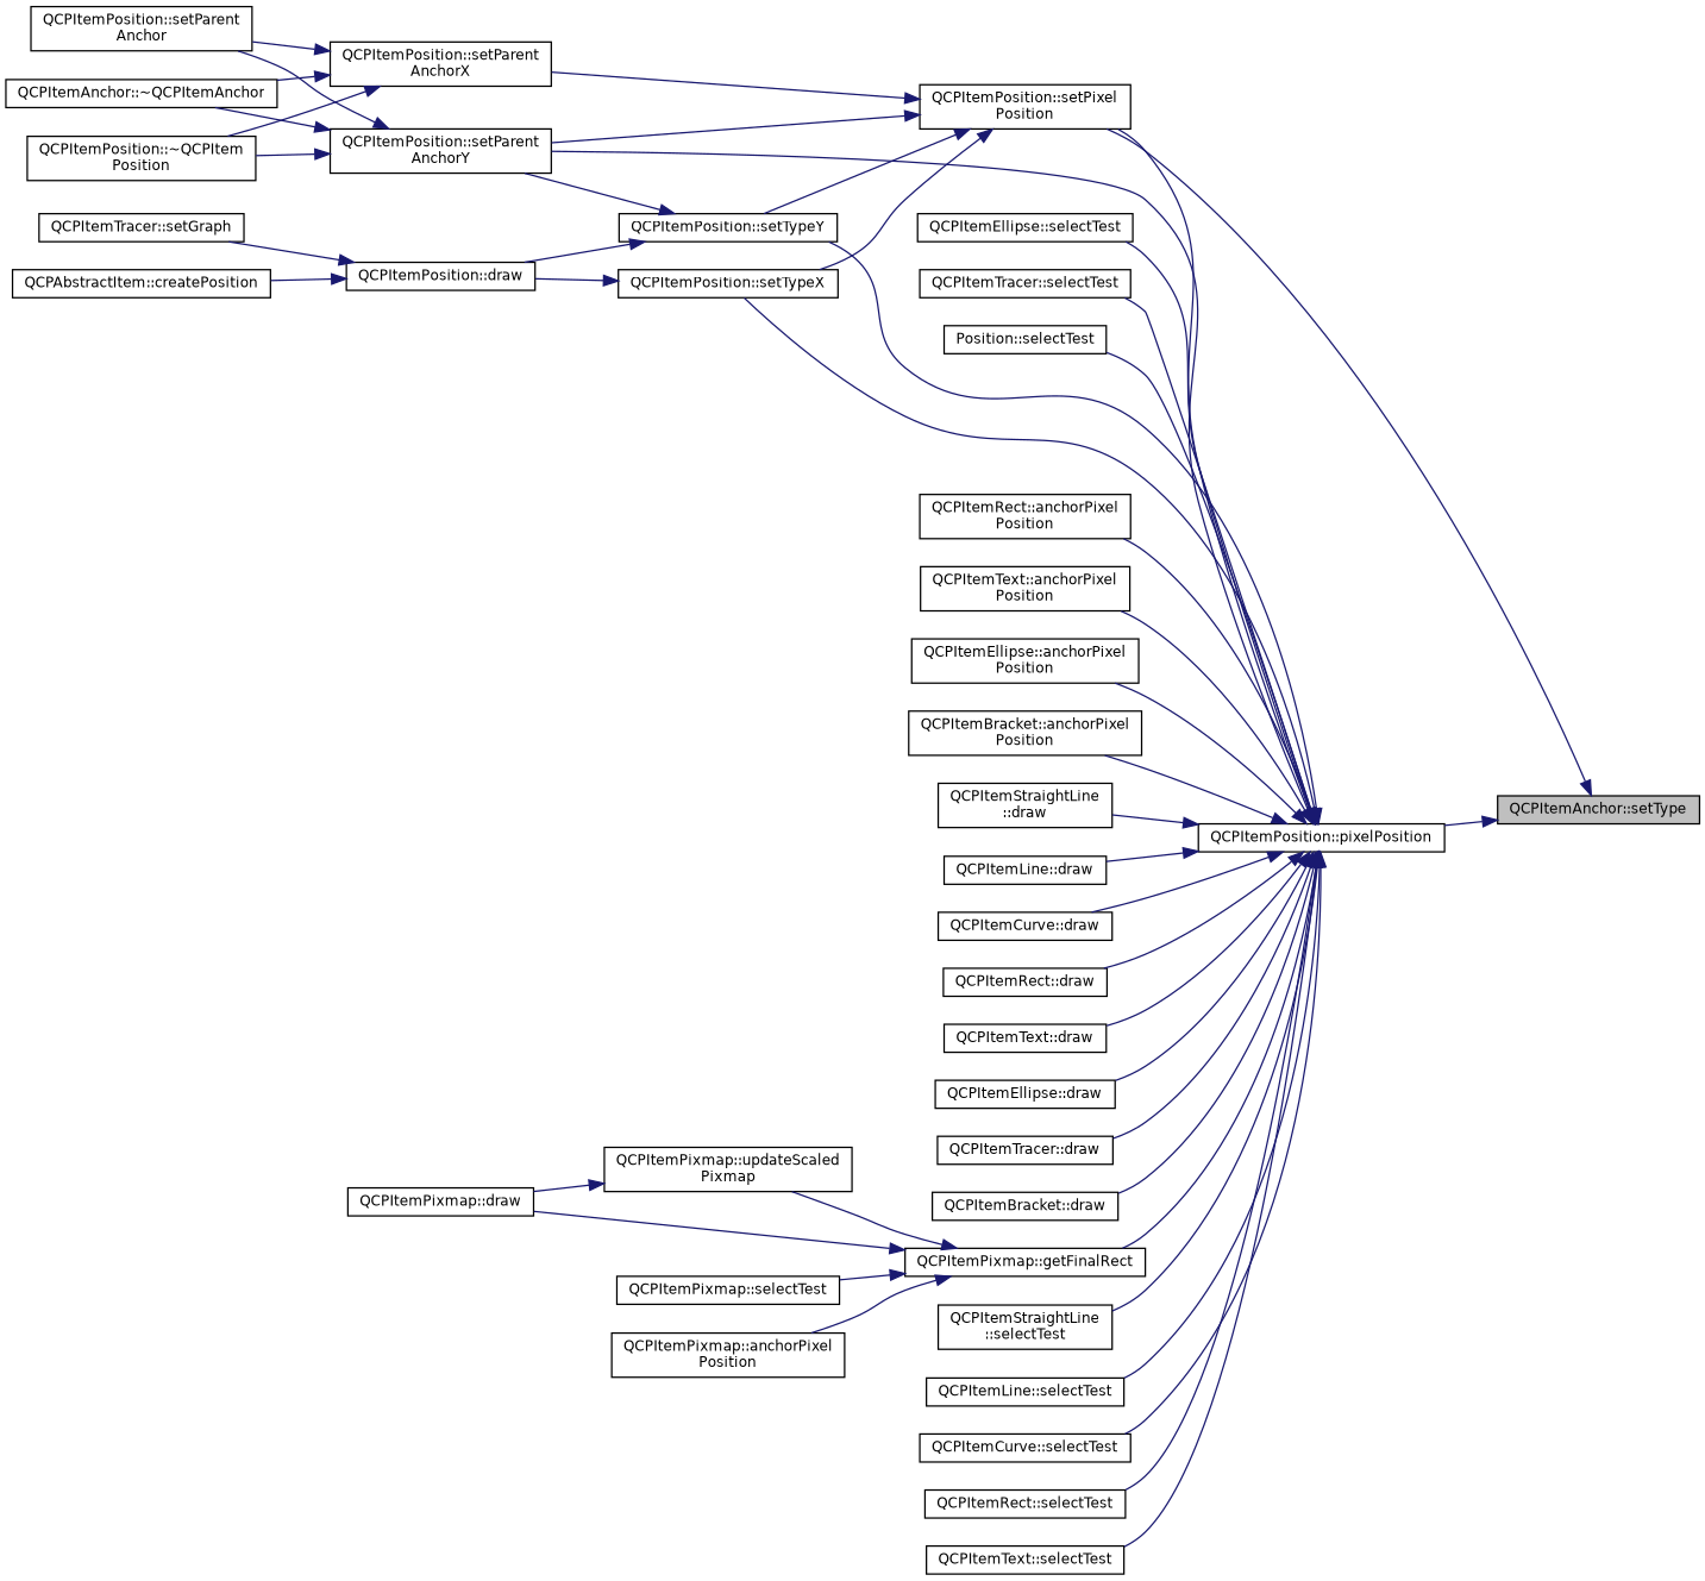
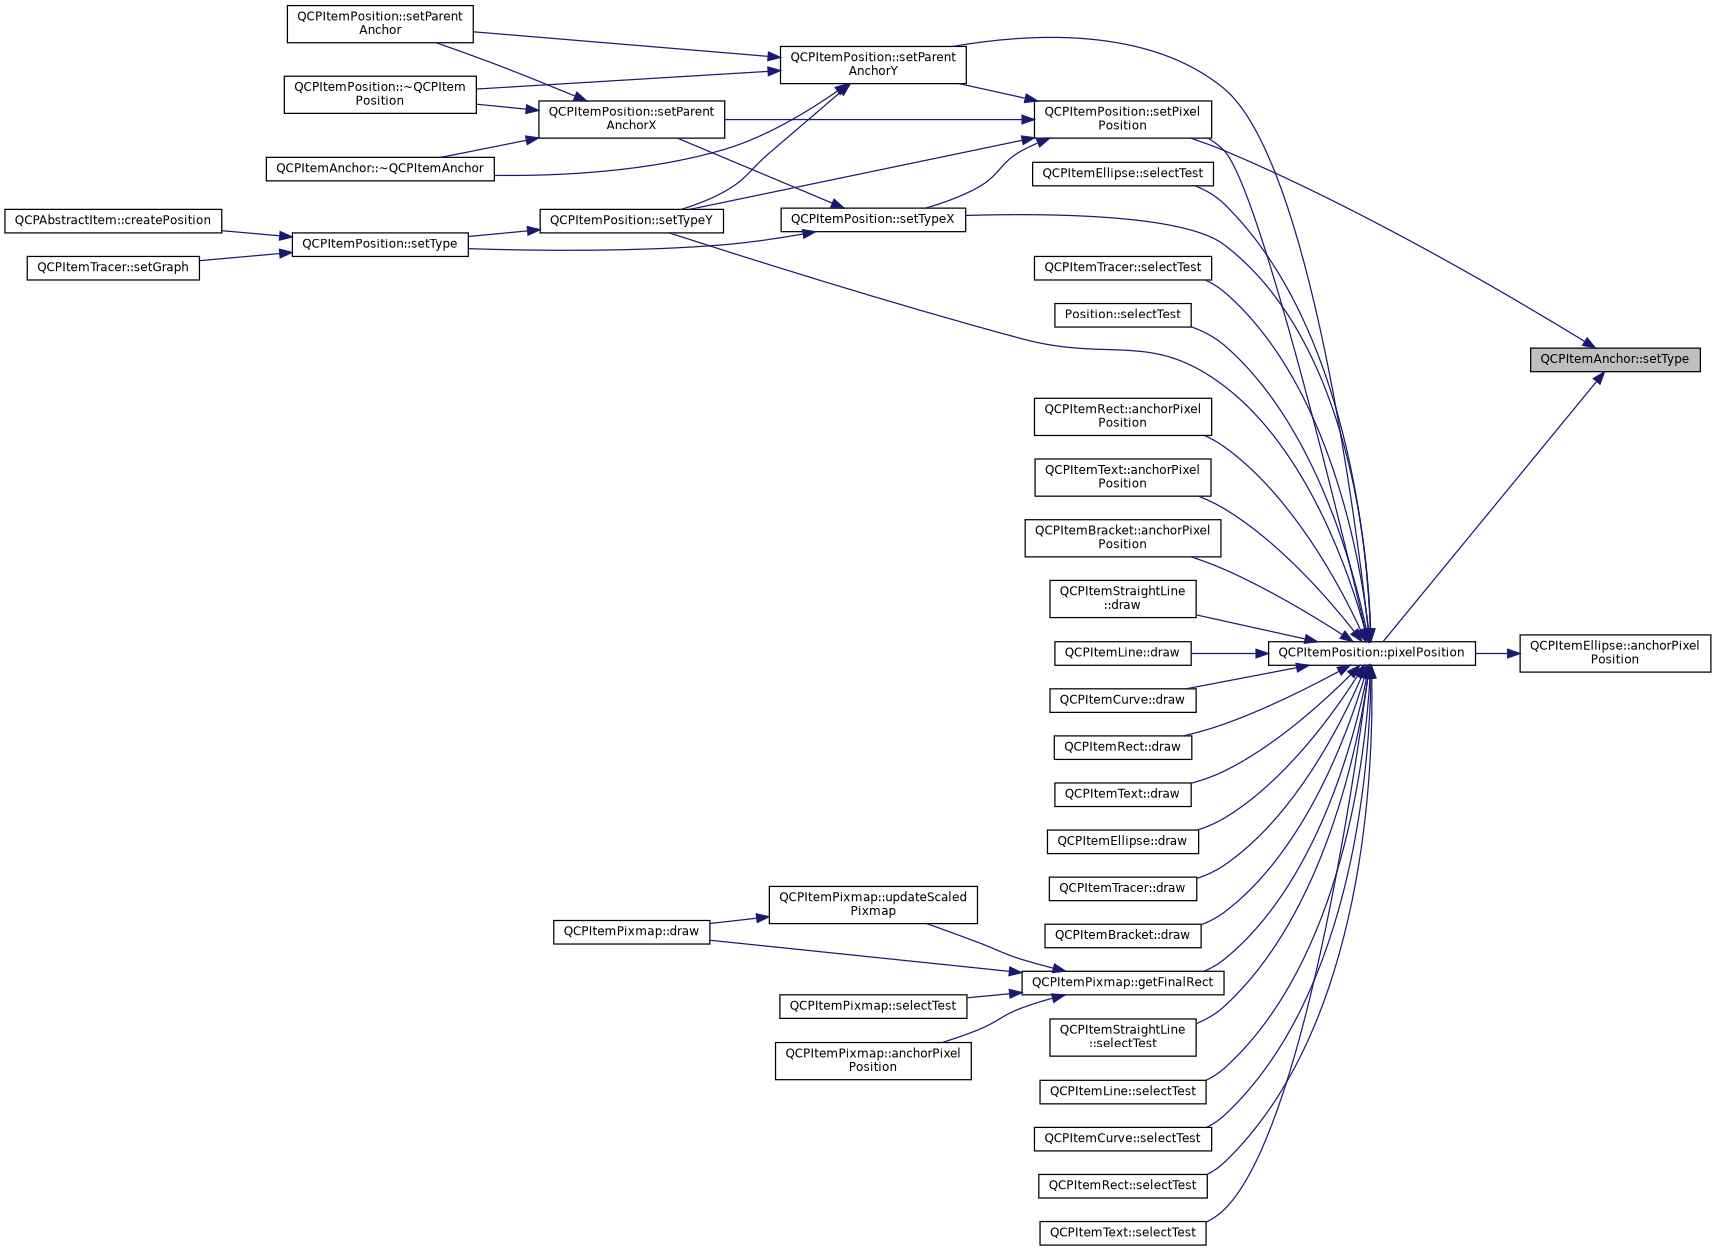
  digraph {
    rankdir=RL
    node [color=black fillcolor=white fontname=Helvetica fontsize=10 shape=record style=filled]
    edge [color=midnightblue dir=back fontname=Helvetica fontsize=10 labelfontname=Helvetica labelfontsize=10 style=solid]
    n1 [fillcolor=grey75 fontcolor=black height=0.2 label="QCPItemAnchor::setType" width=0.4]
    n2 [height=0.2 label="QCPItemPosition::pixelPosition" width=0.4]
    n3 [height=0.2 label="QCPItemPosition::setPixel\lPosition" width=0.4]
    n4 [height=0.2 label="QCPItemRect::anchorPixel\lPosition" width=0.4]
    n5 [height=0.2 label="QCPItemText::anchorPixel\lPosition" width=0.4]
    n6 [height=0.2 label="QCPItemEllipse::anchorPixel\lPosition" width=0.4]
    n7 [height=0.2 label="QCPItemBracket::anchorPixel\lPosition" width=0.4]
    n8 [height=0.2 label="QCPItemStraightLine\l::draw" width=0.4]
    n9 [height=0.2 label="QCPItemLine::draw" width=0.4]
    n10 [height=0.2 label="QCPItemCurve::draw" width=0.4]
    n11 [height=0.2 label="QCPItemRect::draw" width=0.4]
    n12 [height=0.2 label="QCPItemText::draw" width=0.4]
    n13 [height=0.2 label="QCPItemEllipse::draw" width=0.4]
    n14 [height=0.2 label="QCPItemTracer::draw" width=0.4]
    n15 [height=0.2 label="QCPItemBracket::draw" width=0.4]
    n16 [height=0.2 label="QCPItemPixmap::getFinalRect" width=0.4]
    n17 [height=0.2 label="QCPItemStraightLine\l::selectTest" width=0.4]
    n18 [height=0.2 label="QCPItemLine::selectTest" width=0.4]
    n19 [height=0.2 label="QCPItemCurve::selectTest" width=0.4]
    n20 [height=0.2 label="QCPItemRect::selectTest" width=0.4]
    n21 [height=0.2 label="QCPItemText::selectTest" width=0.4]
    n22 [height=0.2 label="QCPItemEllipse::selectTest" width=0.4]
    n23 [height=0.2 label="QCPItemTracer::selectTest" width=0.4]
    n24 [height=0.2 label="Position::selectTest" width=0.4]
    n25 [height=0.2 label="QCPItemPosition::setParent\lAnchorY" width=0.4]
    n26 [height=0.2 label="QCPItemPosition::setTypeX" width=0.4]
    n27 [height=0.2 label="QCPItemPosition::setTypeY" width=0.4]
    n28 [height=0.2 label="QCPItemPosition::setParent\lAnchorX" width=0.4]
    n29 [height=0.2 label="QCPItemPixmap::anchorPixel\lPosition" width=0.4]
    n30 [height=0.2 label="QCPItemPixmap::draw" width=0.4]
    n31 [height=0.2 label="QCPItemPixmap::selectTest" width=0.4]
    n32 [height=0.2 label="QCPItemPixmap::updateScaled\lPixmap" width=0.4]
    n33 [height=0.2 label="QCPItemPosition::setParent\lAnchor" width=0.4]
    n34 [height=0.2 label="QCPItemAnchor::~QCPItemAnchor" width=0.4]
    n35 [height=0.2 label="QCPItemPosition::~QCPItem\lPosition" width=0.4]
-   n36 [height=0.2 label="QCPItemPosition::draw" width=0.4]
+   n36 [height=0.2 label="QCPItemPosition::setType" width=0.4]
    n37 [height=0.2 label="QCPAbstractItem::createPosition" width=0.4]
    n38 [height=0.2 label="QCPItemTracer::setGraph" width=0.4]
    n1 -> n2
    n1 -> n3
    n2 -> n3
    n2 -> n4
    n2 -> n5
-   n2 -> n6
+   n6 -> n2
    n2 -> n7
    n2 -> n8
    n2 -> n9
    n2 -> n10
    n2 -> n11
    n2 -> n12
    n2 -> n13
    n2 -> n14
    n2 -> n15
    n2 -> n16
    n2 -> n17
    n2 -> n18
    n2 -> n19
    n2 -> n20
    n2 -> n21
    n2 -> n22
    n2 -> n23
    n2 -> n24
    n2 -> n25
    n2 -> n26
    n2 -> n27
    n3 -> n25
    n3 -> n26
    n3 -> n27
    n3 -> n28
    n16 -> n29
    n16 -> n30
    n16 -> n31
    n16 -> n32
    n25 -> n33
    n25 -> n34
    n25 -> n35
+   n26 -> n28
    n26 -> n36
-   n27 -> n25
+   n25 -> n27
    n27 -> n36
    n28 -> n33
    n28 -> n34
    n28 -> n35
    n32 -> n30
    n36 -> n37
    n36 -> n38
  }
